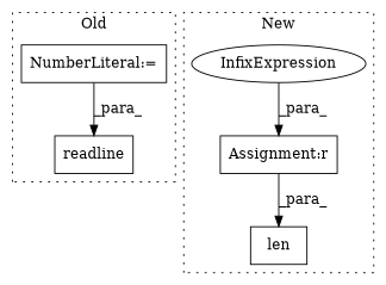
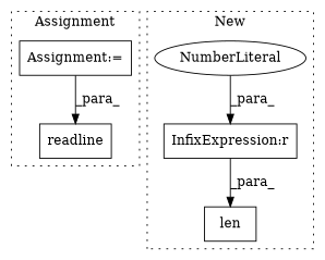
  digraph {
    node [a=32 l=1 shape=box]
    n1 [l=10 label=readline s=18481]
-   n2 [a=7 label="NumberLiteral:=" s=18464]
+   n2 [a=7 label="Assignment:=" s=18464]
    n3 [l="4,1" label=len s="19154,19163"]
-   n4 [a=27 l=3 label="Assignment:r" s=19164]
-   n5 [a=34 label=InfixExpression s=19167 shape=ellipse]
+   n4 [a=27 l=3 label="InfixExpression:r" s=19164]
+   n5 [a=34 label=NumberLiteral s=19167 shape=ellipse]
    subgraph cluster_1 {
-     label=Old
+     label=Assignment
      style=dotted
      n1
      n2
    }
    subgraph cluster_2 {
      label=New
      style=dotted
      n3
      n4
      n5
    }
    n2 -> n1 [label=_para_]
    n4 -> n3 [label=_para_]
    n5 -> n4 [label=_para_]
  }
